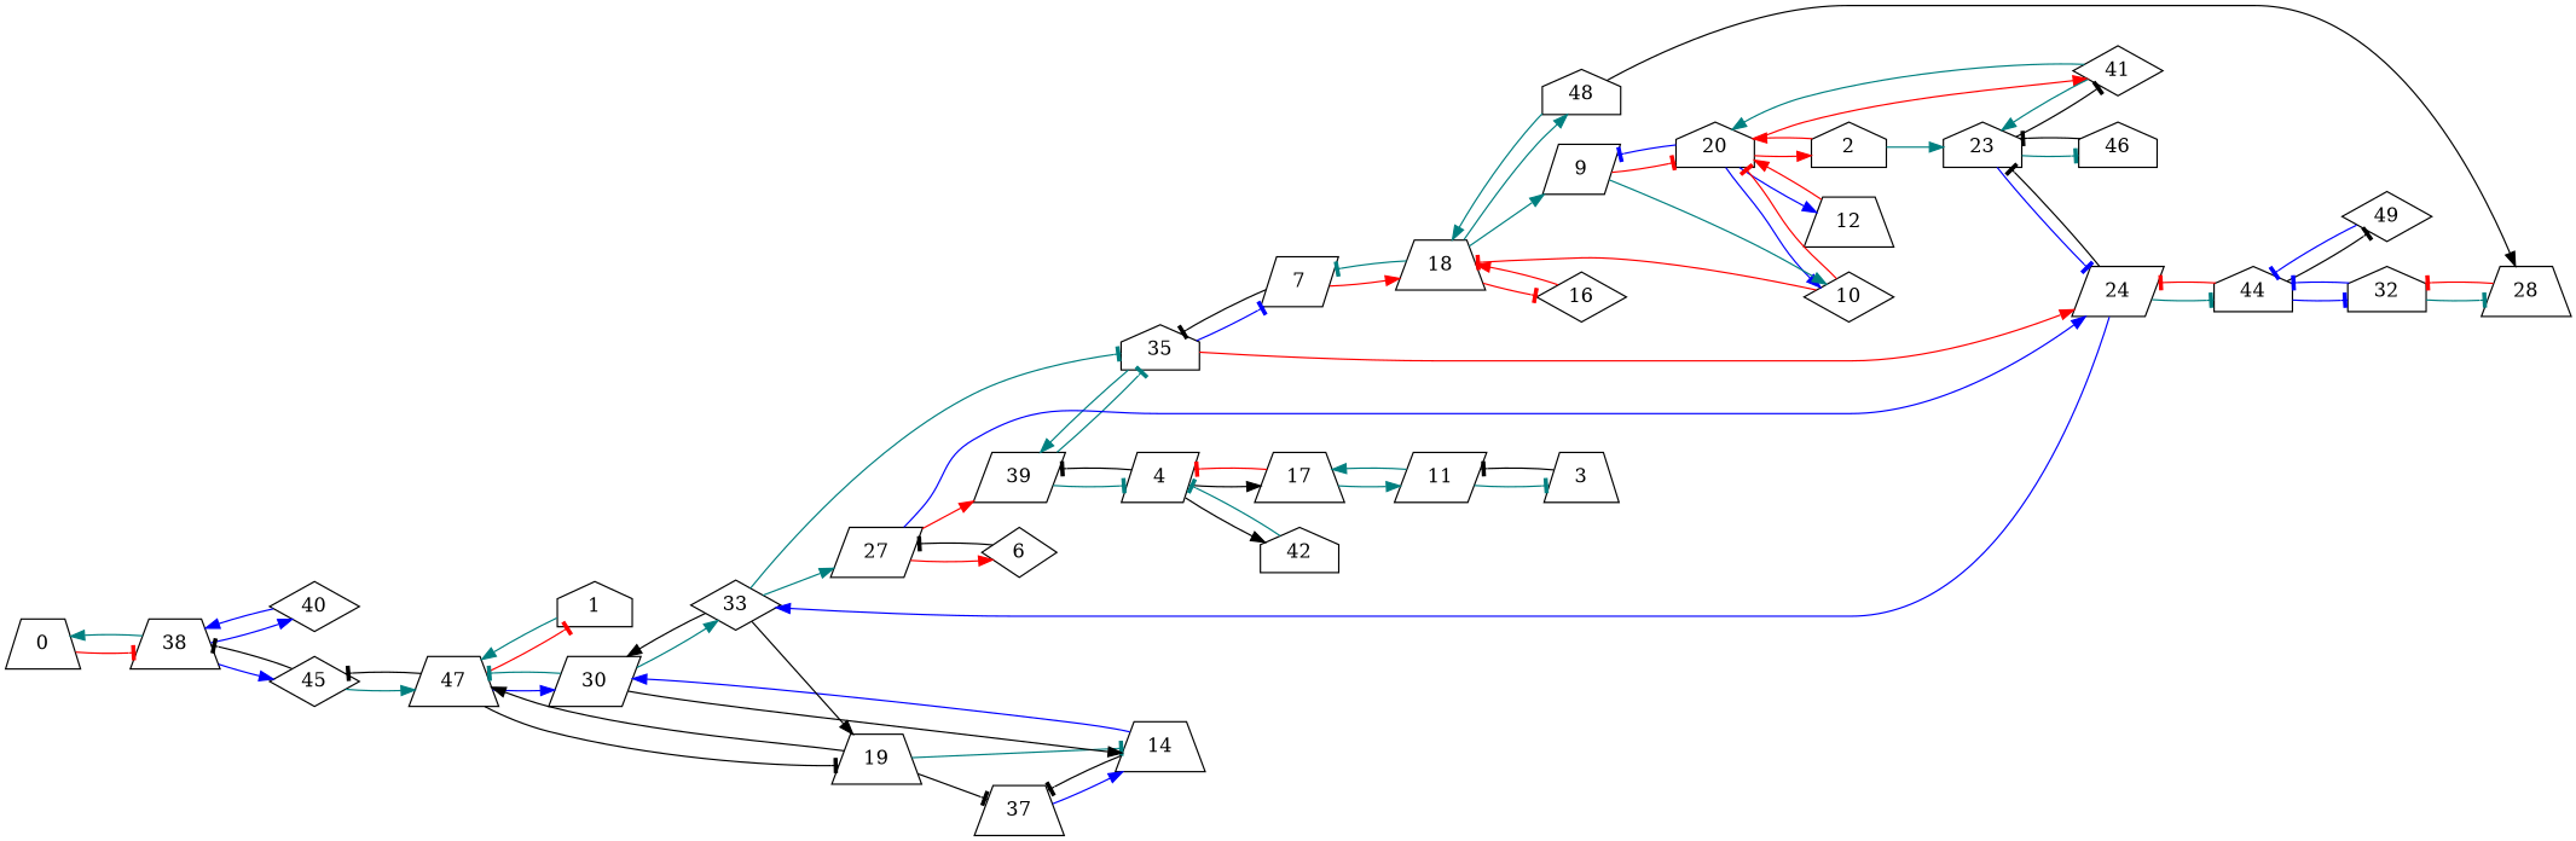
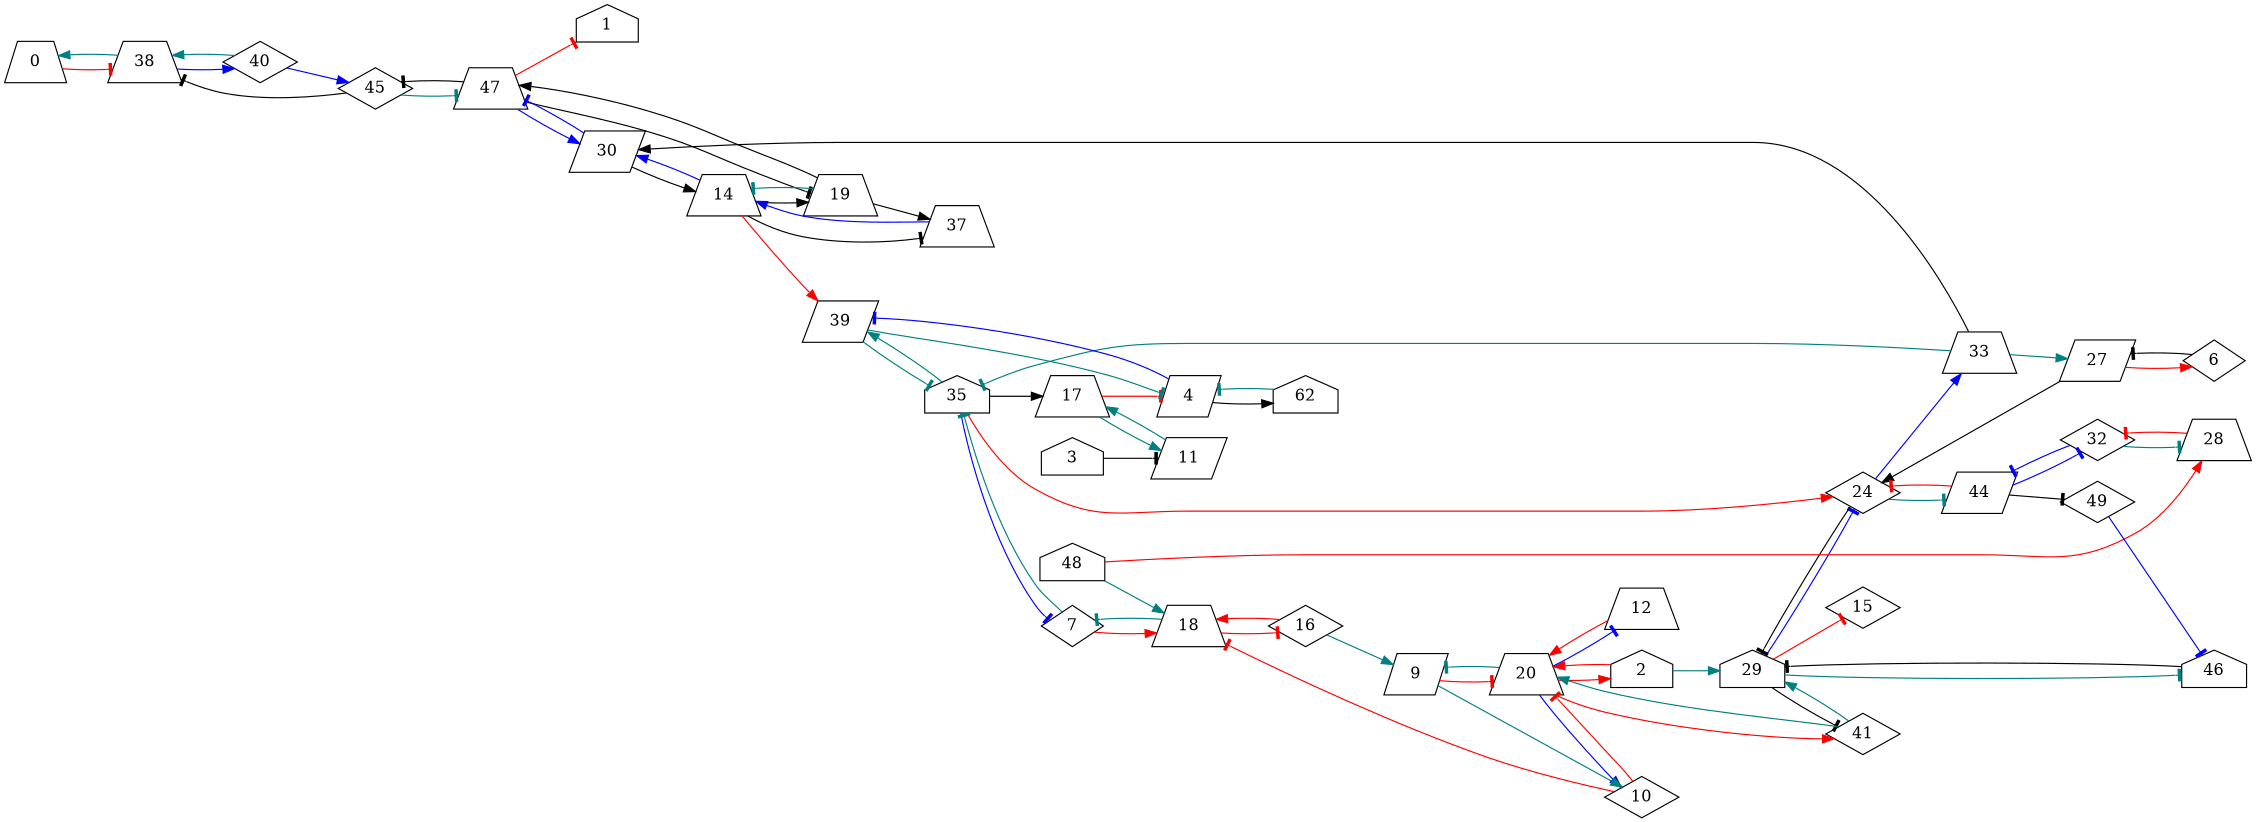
  digraph {
    rankdir=LR
    node [shape=trapezium]
    edge [arrowhead=tee color=teal]
    0
    38
    40 [shape=diamond]
    45 [shape=diamond]
    47
    1 [shape=house]
    19
    30 [shape=parallelogram]
    14
    37
-   33 [shape=diamond]
+   33
    2 [shape=house]
-   20 [shape=house]
-   23 [shape=house]
+   20
+   23 [shape=house label=29]
    9 [shape=parallelogram]
    10 [shape=diamond]
    12
    41 [shape=diamond]
    18
-   3
+   3 [shape=house]
    11 [shape=parallelogram]
    17
    4 [shape=parallelogram]
    39 [shape=parallelogram]
-   42 [shape=house]
+   42 [shape=house label=62]
    35 [shape=house]
    27 [shape=parallelogram]
    6 [shape=diamond]
-   24 [shape=parallelogram]
-   7 [shape=parallelogram]
-   44 [shape=house]
+   24 [shape=diamond]
+   7 [shape=diamond]
+   44 [shape=parallelogram]
    16 [shape=diamond]
    48 [shape=house]
    28
+   15 [shape=diamond]
    46 [shape=house]
-   32 [shape=house]
+   32 [shape=diamond]
    49 [shape=diamond]
    0 -> 38 [color=red]
    38 -> 0 [arrowhead=normal]
    38 -> 40 [arrowhead=normal color=blue]
-   38 -> 45 [arrowhead=normal color=blue]
-   40 -> 38 [arrowhead=normal color=blue]
+   40 -> 45 [arrowhead=normal color=blue]
+   40 -> 38 [arrowhead=normal]
    45 -> 38 [color=black]
-   45 -> 47 [arrowhead=normal]
+   45 -> 47
    47 -> 45 [color=black]
    47 -> 1 [color=red]
    47 -> 19 [color=black]
    47 -> 30 [arrowhead=normal color=blue]
-   1 -> 47 [arrowhead=normal]
    19 -> 47 [arrowhead=normal color=black]
    19 -> 14
-   19 -> 37 [color=black]
-   30 -> 47
+   19 -> 37 [arrowhead=normal color=black]
+   30 -> 47 [color=blue]
    30 -> 14 [arrowhead=normal color=black]
-   30 -> 33 [arrowhead=normal]
-   33 -> 19 [arrowhead=normal color=black]
+   14 -> 19 [arrowhead=normal color=black]
    14 -> 30 [arrowhead=normal color=blue]
    14 -> 37 [color=black]
    37 -> 14 [arrowhead=normal color=blue]
    33 -> 30 [arrowhead=normal color=black]
    33 -> 35
    33 -> 27 [arrowhead=normal]
    2 -> 20 [arrowhead=normal color=red]
    2 -> 23 [arrowhead=normal]
    20 -> 2 [arrowhead=normal color=red]
-   20 -> 9 [color=blue]
+   20 -> 9
    20 -> 10 [arrowhead=normal color=blue]
-   20 -> 12 [arrowhead=normal color=blue]
+   20 -> 12 [color=blue]
    20 -> 41 [arrowhead=normal color=red]
    23 -> 41 [color=black]
    23 -> 24 [color=blue]
+   23 -> 15 [color=red]
    23 -> 46
    9 -> 20 [color=red]
    9 -> 10 [arrowhead=normal]
    10 -> 20 [color=red]
    10 -> 18 [color=red]
    12 -> 20 [arrowhead=normal color=red]
    41 -> 20 [arrowhead=normal]
    41 -> 23 [arrowhead=normal]
-   18 -> 9 [arrowhead=normal]
+   16 -> 9 [arrowhead=normal]
    18 -> 7
    18 -> 16 [color=red]
-   18 -> 48 [arrowhead=normal]
    3 -> 11 [color=black]
-   11 -> 3
    11 -> 17 [arrowhead=normal]
    17 -> 11 [arrowhead=normal]
    17 -> 4 [color=red]
-   4 -> 17 [arrowhead=normal color=black]
-   4 -> 39 [color=black]
+   35 -> 17 [arrowhead=normal color=black]
+   4 -> 39 [color=blue]
    4 -> 42 [arrowhead=normal color=black]
    39 -> 4
    39 -> 35
    42 -> 4
    35 -> 39 [arrowhead=normal]
    35 -> 24 [arrowhead=normal color=red]
    35 -> 7 [color=blue]
-   27 -> 39 [arrowhead=normal color=red]
+   14 -> 39 [arrowhead=normal color=red]
    27 -> 6 [arrowhead=normal color=red]
-   27 -> 24 [arrowhead=normal color=blue]
+   27 -> 24 [arrowhead=normal color=black]
    6 -> 27 [color=black]
    24 -> 33 [arrowhead=normal color=blue]
    24 -> 23 [color=black]
    24 -> 44
    7 -> 18 [arrowhead=normal color=red]
-   7 -> 35 [color=black]
+   7 -> 35
    44 -> 24 [color=red]
    44 -> 32 [color=blue]
    44 -> 49 [color=black]
    16 -> 18 [arrowhead=normal color=red]
    48 -> 18 [arrowhead=normal]
-   48 -> 28 [arrowhead=normal color=black]
+   48 -> 28 [arrowhead=normal color=red]
    28 -> 32 [color=red]
    46 -> 23 [color=black]
    32 -> 44 [color=blue]
    32 -> 28
-   49 -> 44 [color=blue]
+   49 -> 46 [color=blue]
  }
